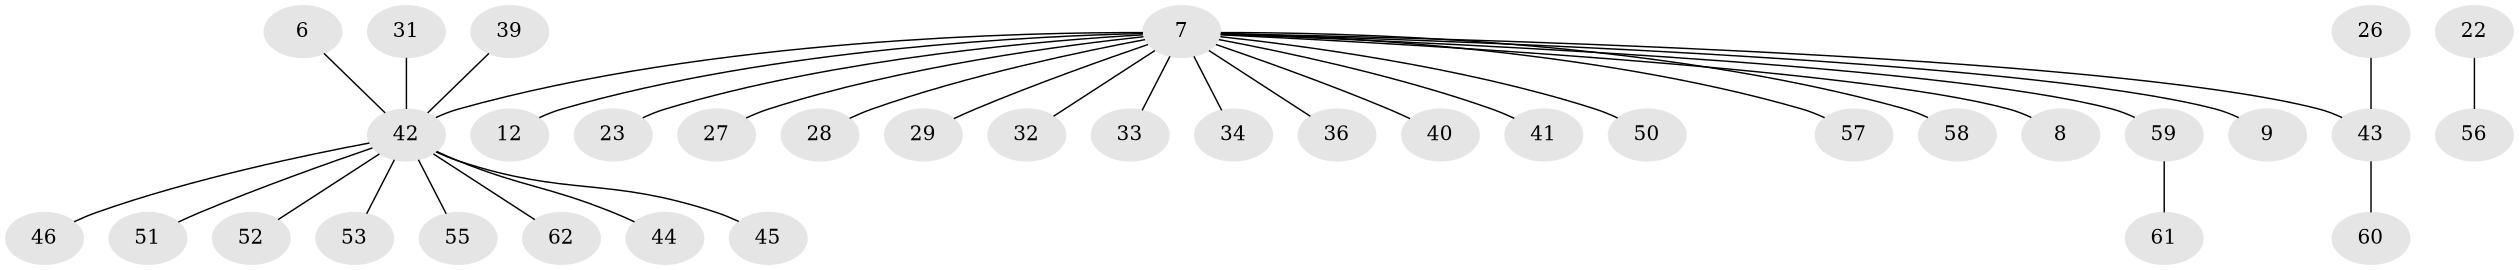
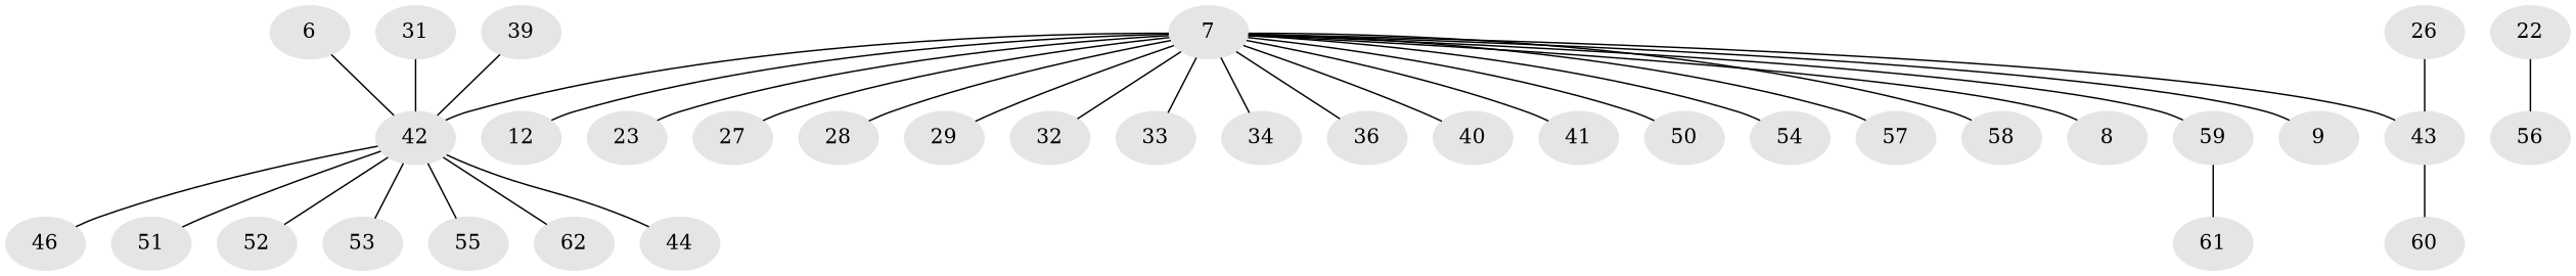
  graph {
    node [color=gray90 style=filled]
    42 [super="+13+38+14+15+16+21+30+3"]
    44
-   45
    46
    51
    52
    53
    55 [super="+49"]
    62
    6
    7 [super="+5"]
    8
    9
    12
    23
    27
    28
    29
    32
    33
    34
    36
    40 [super="+20+37"]
    41 [super="+24"]
    43 [super="+25"]
    50
+   54
    57 [super="+17"]
    58
    59
    60
    56 [super="+4"]
    61 [super="+35"]
    22
    26
    31
    39
    42 -- 44
-   42 -- 45
    42 -- 46
    42 -- 51
    42 -- 52
    42 -- 53
    42 -- 55
    42 -- 62
    6 -- 42
    7 -- 42 [weight=5]
    7 -- 8
    7 -- 9
    7 -- 12
    7 -- 23
    7 -- 27
    7 -- 28
    7 -- 29 [weight=2]
    7 -- 32
    7 -- 33
    7 -- 34
    7 -- 36
    7 -- 40
    7 -- 41
    7 -- 43 [weight=2]
    7 -- 50
+   7 -- 54
    7 -- 57
    7 -- 58
    7 -- 59
    43 -- 60
    59 -- 61
    22 -- 56
    26 -- 43
    31 -- 42
    39 -- 42
  }
